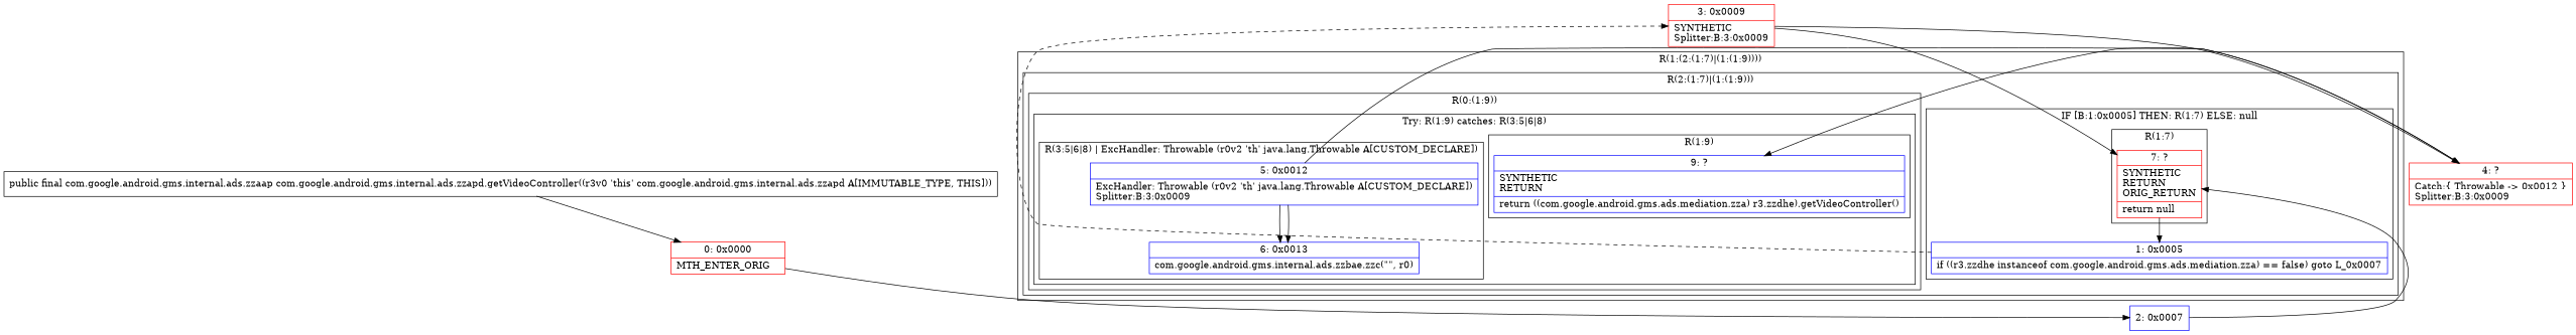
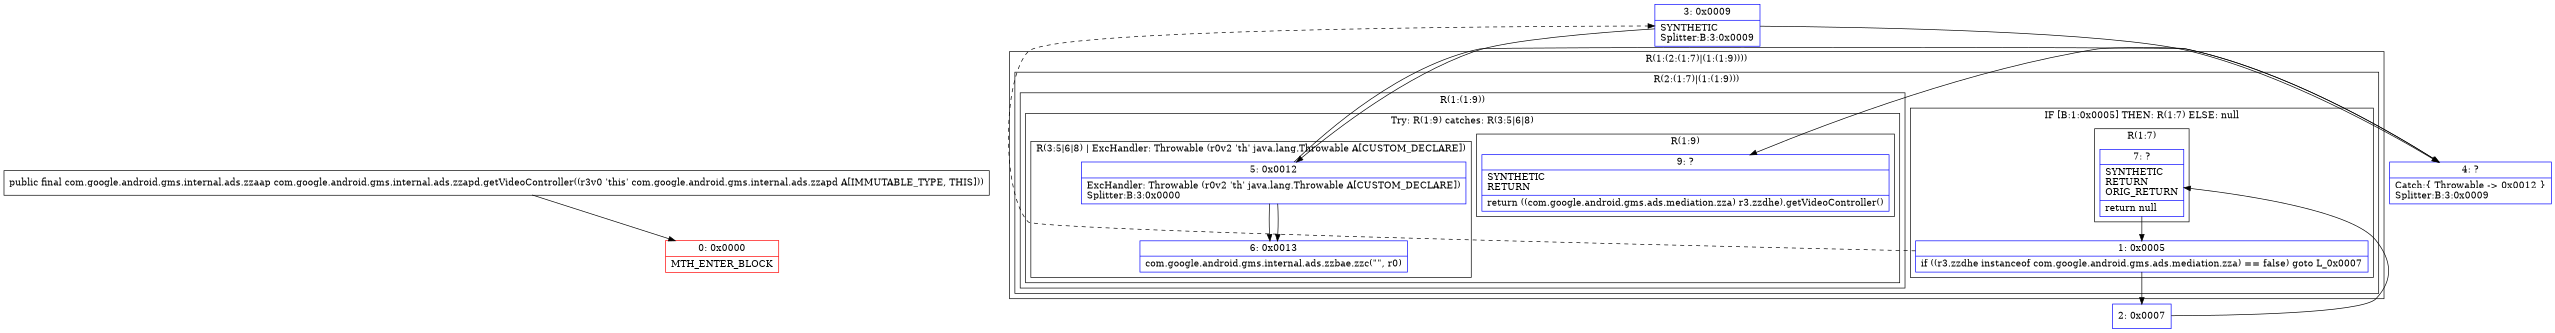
  digraph {
    node [color=blue shape=record]
-   n1 [color=red label="{7\:\ ?|SYNTHETIC\lRETURN\lORIG_RETURN\l|return null\l}"]
+   n1 [label="{7\:\ ?|SYNTHETIC\lRETURN\lORIG_RETURN\l|return null\l}"]
    n2 [label="{1\:\ 0x0005|if ((r3.zzdhe instanceof com.google.android.gms.ads.mediation.zza) == false) goto L_0x0007\l}"]
    n3 [label="{9\:\ ?|SYNTHETIC\lRETURN\l|return ((com.google.android.gms.ads.mediation.zza) r3.zzdhe).getVideoController()\l}"]
-   n4 [label="{5\:\ 0x0012|ExcHandler: Throwable (r0v2 'th' java.lang.Throwable A[CUSTOM_DECLARE])\lSplitter:B:3:0x0009\l}"]
+   n4 [label="{5\:\ 0x0012|ExcHandler: Throwable (r0v2 'th' java.lang.Throwable A[CUSTOM_DECLARE])\lSplitter:B:3:0x0000\l}"]
    n5 [label="{6\:\ 0x0013|com.google.android.gms.internal.ads.zzbae.zzc(\"\", r0)\l}"]
    n6 [label="{2\:\ 0x0007}"]
-   n7 [color=red label="{3\:\ 0x0009|SYNTHETIC\lSplitter:B:3:0x0009\l}"]
-   n8 [color=red label="{4\:\ ?|Catch:\{ Throwable \-\> 0x0012 \}\lSplitter:B:3:0x0009\l}"]
-   n9 [color=red label="{0\:\ 0x0000|MTH_ENTER_ORIG\l}"]
+   n7 [label="{3\:\ 0x0009|SYNTHETIC\lSplitter:B:3:0x0009\l}"]
+   n8 [label="{4\:\ ?|Catch:\{ Throwable \-\> 0x0012 \}\lSplitter:B:3:0x0009\l}"]
+   n9 [color=red label="{0\:\ 0x0000|MTH_ENTER_BLOCK\l}"]
    n10 [label="{public final com.google.android.gms.internal.ads.zzaap com.google.android.gms.internal.ads.zzapd.getVideoController((r3v0 'this' com.google.android.gms.internal.ads.zzapd A[IMMUTABLE_TYPE, THIS])) }" color=""]
    subgraph cluster_1 {
      label="R(1:(2:(1:7)|(1:(1:9))))"
      subgraph cluster_2 {
        label="R(2:(1:7)|(1:(1:9)))"
        subgraph cluster_3 {
          label="IF [B:1:0x0005] THEN: R(1:7) ELSE: null"
          n2
          subgraph cluster_4 {
            label="R(1:7)"
            n1
          }
        }
        subgraph cluster_5 {
-         label="R(0:(1:9))"
+         label="R(1:(1:9))"
          subgraph cluster_6 {
            label="Try: R(1:9) catches: R(3:5|6|8)"
            subgraph cluster_7 {
              label="R(1:9)"
              n3
            }
            subgraph cluster_8 {
              label="R(3:5|6|8) | ExcHandler: Throwable (r0v2 'th' java.lang.Throwable A[CUSTOM_DECLARE])\l"
              n4
              n5
            }
          }
        }
      }
    }
    subgraph cluster_9 {
      label="R(3:5|6|8) | ExcHandler: Throwable (r0v2 'th' java.lang.Throwable A[CUSTOM_DECLARE])\l"
    }
    n1 -> n2
-   n9 -> n6
+   n2 -> n6
    n2 -> n7 [style=dashed]
    n4 -> n5
    n4 -> n5
    n4 -> n8
    n6 -> n1
-   n7 -> n1
+   n7 -> n4
    n7 -> n8
    n8 -> n3
    n10 -> n9
  }
